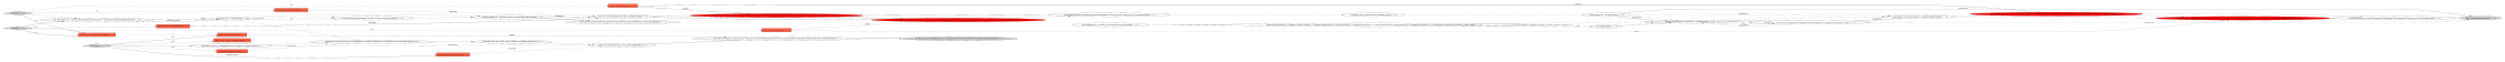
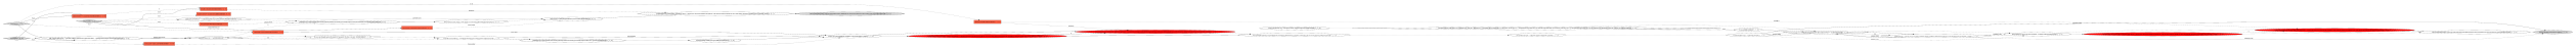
  digraph {
    fontname="Noto Sans"
    rankdir=LR
    node [fillcolor=white fontname="Noto Sans" shape=ellipse style=filled]
    edge [arrowhead=diamond fontname="Noto Sans" style=dashed]
    n1 [fillcolor=red label="CompletableFuture<JobStatus> jobRunningFuture = FutureUtils.retrySuccesfulWithDelay(null,Time.milliseconds(50),deadline,null,TestingUtils.defaultScheduledExecutor())@@@11@@@['1', '0', '0']"]
    n2 [label="assertEquals(JobStatus.RUNNING,jobRunningFuture.get(deadline.timeLeft().toMillis(),TimeUnit.MILLISECONDS))@@@12@@@['1', '1', '0']"]
    n3 [fillcolor=red label="CompletableFuture<JobStatus> jobRunningFuture = FutureUtils.retrySuccessfulWithDelay(null,Time.milliseconds(50),deadline,null,TestingUtils.defaultScheduledExecutor())@@@11@@@['0', '1', '0']"]
    n4 [label="File targetDirectory = tmpFolder.newFolder()@@@13@@@['1', '1', '0']"]
    n5 [fillcolor=tomato label="ClusterClient<?> clusterClient@@@2@@@['0', '0', '1']" shape=box]
    n6 [label="jobToRestore.setSavepointRestoreSettings(SavepointRestoreSettings.forPath(savepointPath,allowNonRestoredState))@@@4@@@['0', '0', '1']"]
    n7 [label="assertNotNull(\"Job doesn't have a JobID.\",jobToRestore.getJobID())@@@5@@@['0', '0', '1']"]
    n8 [label="clusterClient.submitJob(jobToRestore,classLoader)@@@6@@@['0', '0', '1']"]
    n9 [label="String exceptionString = ExceptionUtils.stringifyException(e)@@@20@@@['1', '1', '0']"]
    n10 [label="!(exceptionString.matches(\"(.*)*.*savepoint for the job .* failed(.*)*\") || exceptionString.matches(\"(.*)*.*was not running(.*)*\") || exceptionString.matches(\"(.*)*.*Not all required tasks are currently running(.*)*\") || exceptionString.matches(\"(.*)*.*Checkpoint was declined \(tasks not ready\)(.*)*\"))@@@21@@@['1', '1', '0']" shape=diamond]
    n11 [label="deadline.hasTimeLeft() && savepointPath == null@@@15@@@['1', '1', '0']" shape=diamond]
    n12 [label="throw e@@@22@@@['1', '1', '0']"]
    n13 [fillcolor=tomato label="ClassLoader classLoader@@@2@@@['0', '0', '1']" shape=box]
    n14 [label="CompletableFuture<JobStatus> jobStatusFuture = FutureUtils.retrySuccesfulWithDelay(null,Time.milliseconds(50),deadline,null,TestingUtils.defaultScheduledExecutor())@@@7@@@['0', '0', '1']"]
    n15 [label="JobGraph jobToRestore = createJobGraph(ExecutionMode.RESTORE)@@@3@@@['0', '0', '1']"]
    n16 [fillcolor=lightgray label="assertEquals(JobStatus.FINISHED,jobStatusFuture.get(deadline.timeLeft().toMillis(),TimeUnit.MILLISECONDS))@@@8@@@['0', '0', '1']"]
    n17 [fillcolor=lightgray label="return savepointPath@@@29@@@['1', '1', '0']"]
    n18 [fillcolor=lightgray label="restoreJob['0', '0', '1']" shape=diamond]
    n19 [fillcolor=tomato label="Deadline deadline@@@2@@@['0', '0', '1']" shape=box]
    n20 [fillcolor=tomato label="String savepointPath@@@2@@@['0', '0', '1']" shape=box]
    n21 [label="savepointResource == null@@@4@@@['1', '1', '0']" shape=diamond]
    n22 [label="JobGraph jobToMigrate = createJobGraph(ExecutionMode.MIGRATE)@@@7@@@['1', '1', '0']"]
    n23 [label="throw new IllegalArgumentException(\"Savepoint file does not exist.\")@@@5@@@['1', '1', '0']"]
    n24 [label="jobToMigrate.setSavepointRestoreSettings(SavepointRestoreSettings.forPath(savepointResource.getFile()))@@@8@@@['1', '1', '0']"]
    n25 [label="clusterClient.submitJob(jobToMigrate,classLoader)@@@10@@@['1', '1', '0']"]
    n26 [fillcolor=tomato label="Deadline deadline@@@2@@@['0', '1', '0']" shape=box]
    n27 [fillcolor=red label="CompletableFuture<JobStatus> jobCanceledFuture = FutureUtils.retrySuccessfulWithDelay(null,Time.milliseconds(50),deadline,null,TestingUtils.defaultScheduledExecutor())@@@27@@@['0', '1', '0']"]
    n28 [label="assertEquals(JobStatus.CANCELED,jobCanceledFuture.get(deadline.timeLeft().toMillis(),TimeUnit.MILLISECONDS))@@@28@@@['1', '1', '0']"]
    n29 [label="String savepointPath = null@@@14@@@['1', '1', '0']"]
    n30 [fillcolor=tomato label="ClusterClient<?> clusterClient@@@2@@@['1', '1', '0']" shape=box]
    n31 [label="assertNotNull(\"Could not take savepoint.\",savepointPath)@@@26@@@['1', '1', '0']"]
    n32 [label="savepointPath = clusterClient.cancelWithSavepoint(jobToMigrate.getJobID(),targetDirectory.getAbsolutePath())@@@17@@@['1', '1', '0']"]
    n33 [fillcolor=red label="CompletableFuture<JobStatus> jobCanceledFuture = FutureUtils.retrySuccesfulWithDelay(null,Time.milliseconds(50),deadline,null,TestingUtils.defaultScheduledExecutor())@@@27@@@['1', '0', '0']"]
-   n35 [fillcolor=tomato label="Deadline deadline@@@2@@@['1', '0', '0']" shape=box]
+   n34 [label="assertNotNull(jobToMigrate.getJobID())@@@9@@@['1', '1', '0']"]
    n36 [fillcolor=tomato label="ClassLoader classLoader@@@2@@@['1', '0', '0']" shape=box]
    n37 [label="URL savepointResource = .getClassLoader().getResource(\"operatorstate/\" + getMigrationSavepointName())@@@3@@@['1', '1', '0']"]
    n38 [fillcolor=lightgray label="migrateJob['1', '0', '0']" shape=diamond]
    n39 [fillcolor=tomato label="ClassLoader classLoader@@@2@@@['0', '1', '0']" shape=box]
    n40 [fillcolor=lightgray label="migrateJob['0', '1', '0']" shape=diamond]
    n1 -> n2 [arrowhead=onormal style=solid]
    n1 -> n3 [arrowhead=normal label=0 style=solid]
    n2 -> n4 [arrowhead=normal]
    n3 -> n2
    n4 -> n29 [arrowhead=onormal]
    n6 -> n7 [style=solid]
    n7 -> n8 [arrowhead=normal]
    n8 -> n14 [arrowhead=onormal style=solid]
    n9 -> n10 [arrowhead=onormal]
    n10 -> n11 [arrowhead=normal]
    n10 -> n12 [arrowhead=onormal label=true]
    n10 -> n12 [arrowhead=onormal]
    n11 -> n31
    n11 -> n32 [style=solid]
    n11 -> n32 [arrowhead=normal label=true]
    n12 -> n11 [style=solid]
    n13 -> n8 [arrowhead=onormal label=classLoader]
    n14 -> n16 [style=solid]
    n15 -> n6
    n15 -> n8 [label=jobToRestore]
    n18 -> n5 [arrowhead=normal label=true]
    n18 -> n13 [label=savepointResource style=solid]
    n18 -> n15 [arrowhead=normal]
    n18 -> n19 [label=true style=solid]
    n18 -> n20 [arrowhead=onormal label=true]
    n19 -> n14 [label=deadline]
    n20 -> n6 [arrowhead=onormal label=savepointPath]
    n21 -> n6 [arrowhead=onormal label=0]
    n21 -> n22
    n21 -> n23
    n21 -> n23 [arrowhead=onormal label=true]
    n22 -> n24 [arrowhead=normal style=solid]
    n22 -> n25 [arrowhead=normal label=jobToMigrate style=solid]
    n23 -> n22
+   n24 -> n34
    n25 -> n1 [style=solid]
    n25 -> n3 [style=solid]
    n26 -> n3 [arrowhead=normal label=deadline]
    n26 -> n27 [arrowhead=normal label=deadline]
    n27 -> n28 [arrowhead=onormal style=solid]
    n28 -> n17 [arrowhead=onormal]
    n29 -> n11 [arrowhead=onormal label=savepointPath style=solid]
    n29 -> n11 [arrowhead=onormal]
    n29 -> n17 [arrowhead=normal label=savepointPath style=solid]
    n29 -> n31 [label=savepointPath]
    n30 -> n19 [arrowhead=onormal label=0]
    n31 -> n27 [arrowhead=onormal]
    n31 -> n33 [arrowhead=normal]
    n32 -> n11 [arrowhead=normal label=savepointPath]
    n32 -> n11 [arrowhead=onormal style=solid]
    n32 -> n17 [label=savepointPath]
    n32 -> n31 [arrowhead=onormal label=savepointPath style=solid]
    n33 -> n27 [label=0]
    n33 -> n28 [arrowhead=normal]
-   n35 -> n1 [arrowhead=normal label=deadline style=solid]
-   n35 -> n33 [label=deadline style=solid]
+   n34 -> n25 [arrowhead=normal style=solid]
    n36 -> n25 [label=classLoader]
    n37 -> n21 [label=savepointResource style=solid]
    n37 -> n21 [arrowhead=normal style=solid]
    n38 -> n30 [arrowhead=onormal label=true style=solid]
-   n38 -> n35 [label=true]
    n38 -> n36 [label=true]
    n38 -> n37 [arrowhead=normal]
    n39 -> n25 [label=classLoader style=solid]
    n40 -> n26 [label=true]
    n40 -> n30 [arrowhead=onormal label=true style=solid]
    n40 -> n37 [style=solid]
    n40 -> n39 [arrowhead=normal label=true]
  }
